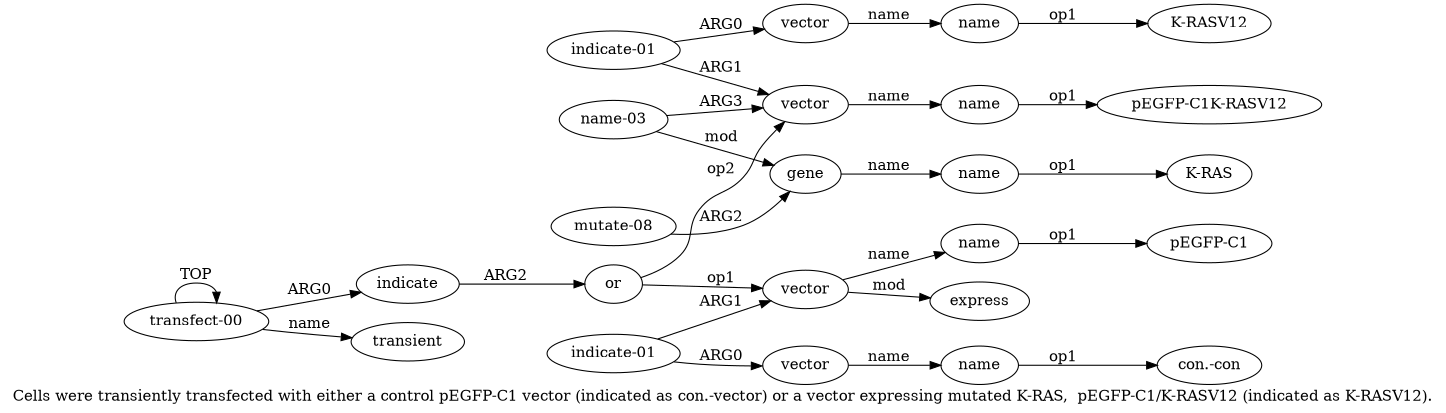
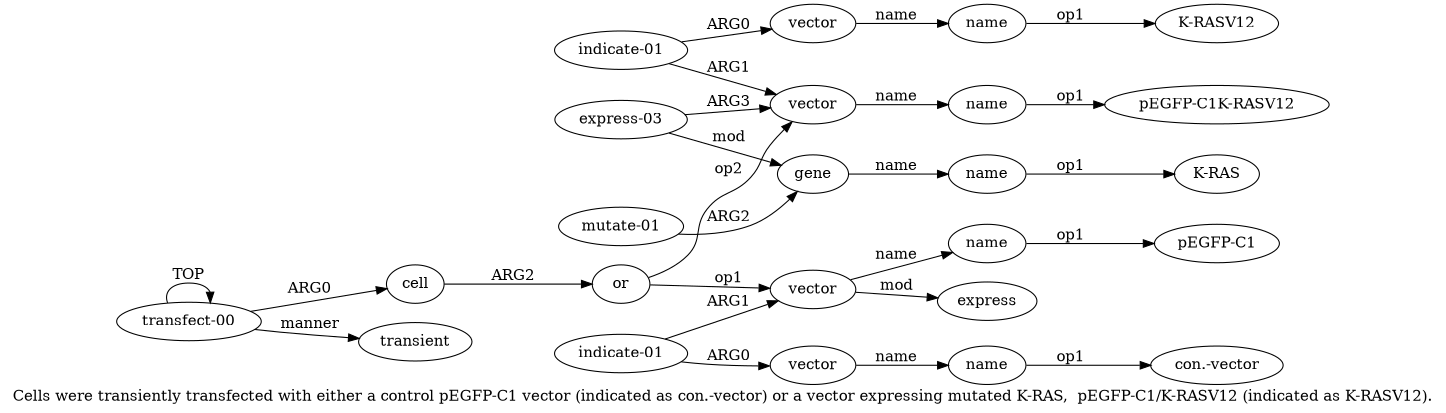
  digraph {
    label="Cells were transiently transfected with either a control pEGFP-C1 vector (indicated as con.-vector) or a vector expressing mutated K-RAS,  pEGFP-C1/K-RASV12 (indicated as K-RASV12)."
    rankdir=LR
    node [color=black gold_ind=-1 gold_label=name test_ind=-1 test_label=name]
    edge [color=black gold_label=op1 test_label=op1]
    n1 [gold_label="pEGFP-C1K-RASV12" label="pEGFP-C1K-RASV12" test_label="pEGFP-C1K-RASV12"]
    n2 [gold_label="pEGFP-C1" label="pEGFP-C1" test_label="pEGFP-C1"]
    n3 [gold_ind=15 gold_label="indicate-01" label="indicate-01" test_ind=15 test_label="indicate-01"]
    n4 [gold_ind=16 gold_label=vector label=vector test_ind=16 test_label=vector]
    n5 [gold_ind=9 gold_label=vector label=vector test_ind=9 test_label=vector]
    n6 [gold_ind=17 label=name test_ind=17]
    n7 [gold_ind=10 label=name test_ind=10]
    n8 [gold_label="K-RASV12" label="K-RASV12" test_label="K-RASV12"]
-   n9 [gold_ind=14 gold_label="mutate-01" label="mutate-08" test_ind=14 test_label="mutate-01"]
+   n9 [gold_ind=14 gold_label="mutate-01" label="mutate-01" test_ind=14 test_label="mutate-01"]
    n10 [gold_ind=12 gold_label=gene label=gene test_ind=12 test_label=gene]
    n11 [gold_ind=13 label=name test_ind=13]
    n12 [gold_label="K-RAS" label="K-RAS" test_label="K-RAS"]
-   n13 [gold_ind=11 gold_label="express-03" label="name-03" test_ind=11 test_label="express-03"]
+   n13 [gold_ind=11 gold_label="express-03" label="express-03" test_ind=11 test_label="express-03"]
    n14 [gold_ind=18 gold_label=transient label=transient test_ind=18 test_label=transient]
-   n15 [gold_ind=1 gold_label=cell label=indicate test_ind=1 test_label=cell]
+   n15 [gold_ind=1 gold_label=cell label=cell test_ind=1 test_label=cell]
    n16 [gold_ind=2 gold_label=or label=or test_ind=2 test_label=or]
    n17 [gold_ind=0 gold_label="transfect-00" label="transfect-00" test_ind=0 test_label="transfect-00"]
    n18 [gold_ind=3 gold_label=vector label=vector test_ind=3 test_label=vector]
    n19 [gold_ind=5 gold_label=control label=express test_ind=5 test_label=control]
    n20 [gold_ind=4 label=name test_ind=4]
    n21 [gold_ind=7 gold_label=vector label=vector test_ind=7 test_label=vector]
    n22 [gold_ind=8 label=name test_ind=8]
-   n23 [gold_label="con.-vector" label="con.-con" test_label="con.-vector"]
+   n23 [gold_label="con.-vector" label="con.-vector" test_label="con.-vector"]
    n24 [gold_ind=6 gold_label="indicate-01" label="indicate-01" test_ind=6 test_label="indicate-01"]
    n3 -> n4 [gold_label=ARG0 label=ARG0 test_label=ARG0]
    n3 -> n5 [gold_label=ARG1 label=ARG1 test_label=ARG1]
    n4 -> n6 [gold_label=name label=name test_label=name]
    n5 -> n7 [gold_label=name label=name test_label=name]
    n6 -> n8 [label=op1]
    n7 -> n1 [label=op1]
    n9 -> n10 [gold_label=ARG2 label=ARG2 test_label=ARG2]
    n10 -> n11 [gold_label=name label=name test_label=name]
    n11 -> n12 [label=op1]
    n13 -> n5 [gold_label=ARG3 label=ARG3 test_label=ARG3]
    n13 -> n10 [gold_label=ARG1 label=mod test_label=ARG1]
    n15 -> n16 [gold_label=ARG2 label=ARG2 test_label=ARG2]
    n16 -> n5 [gold_label=op2 label=op2 test_label=op2]
    n16 -> n18 [label=op1]
-   n17 -> n14 [gold_label=manner label=name test_label=manner]
+   n17 -> n14 [gold_label=manner label=manner test_label=manner]
    n17 -> n15 [gold_label=ARG1 label=ARG0 test_label=ARG1]
    n17 -> n17 [gold_label=TOP label=TOP test_label=TOP]
    n18 -> n19 [gold_label=mod label=mod test_label=mod]
    n18 -> n20 [gold_label=name label=name test_label=name]
    n20 -> n2 [label=op1]
    n21 -> n22 [gold_label=name label=name test_label=name]
    n22 -> n23 [label=op1]
    n24 -> n18 [gold_label=ARG1 label=ARG1 test_label=ARG1]
    n24 -> n21 [gold_label=ARG0 label=ARG0 test_label=ARG0]
  }
